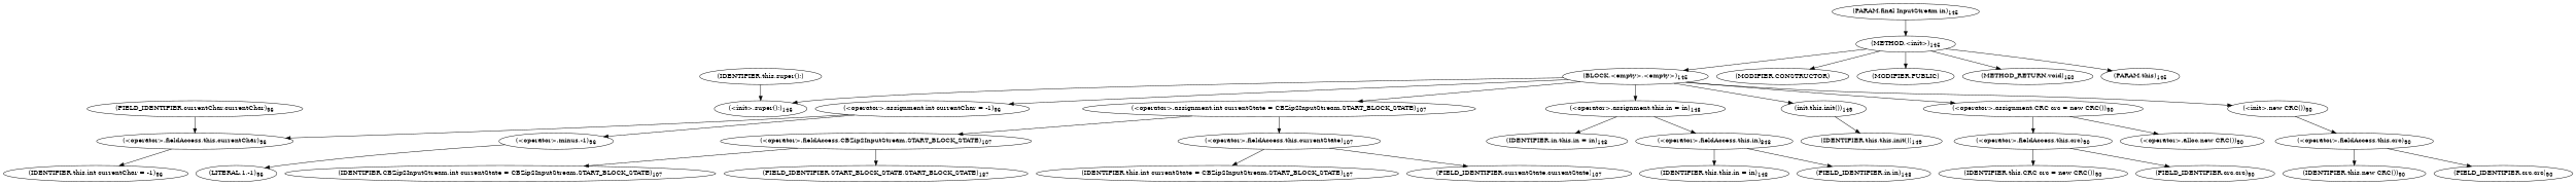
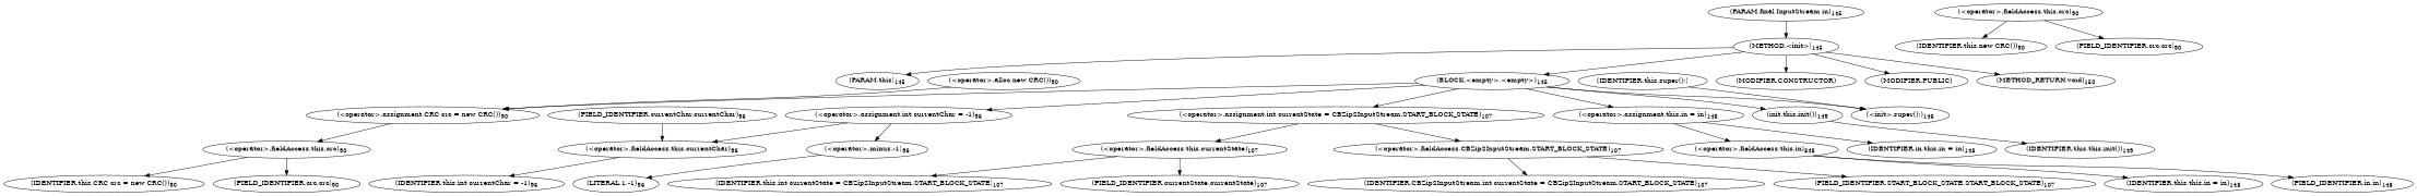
  digraph {
    n1 [label=<(METHOD,&lt;init&gt;)<SUB>145</SUB>>]
    n2 [label=<(PARAM,this)<SUB>145</SUB>>]
    n3 [label=<(BLOCK,&lt;empty&gt;,&lt;empty&gt;)<SUB>145</SUB>>]
    n4 [label=<(MODIFIER,CONSTRUCTOR)>]
    n5 [label=<(MODIFIER,PUBLIC)>]
    n6 [label=<(METHOD_RETURN,void)<SUB>150</SUB>>]
    n7 [label=<(PARAM,final InputStream in)<SUB>145</SUB>>]
    n8 [label=<(&lt;operator&gt;.assignment,CRC crc = new CRC())<SUB>90</SUB>>]
-   n9 [label=<(&lt;init&gt;,new CRC())<SUB>90</SUB>>]
    n10 [label=<(&lt;operator&gt;.assignment,int currentChar = -1)<SUB>96</SUB>>]
    n11 [label=<(&lt;operator&gt;.assignment,int currentState = CBZip2InputStream.START_BLOCK_STATE)<SUB>107</SUB>>]
    n12 [label=<(&lt;init&gt;,super();)<SUB>146</SUB>>]
    n13 [label=<(&lt;operator&gt;.assignment,this.in = in)<SUB>148</SUB>>]
    n14 [label=<(init,this.init())<SUB>149</SUB>>]
    n15 [label=<(&lt;operator&gt;.fieldAccess,this.crc)<SUB>90</SUB>>]
    n16 [label=<(&lt;operator&gt;.alloc,new CRC())<SUB>90</SUB>>]
    n17 [label=<(&lt;operator&gt;.fieldAccess,this.crc)<SUB>90</SUB>>]
    n18 [label=<(&lt;operator&gt;.fieldAccess,this.currentChar)<SUB>96</SUB>>]
    n19 [label=<(&lt;operator&gt;.minus,-1)<SUB>96</SUB>>]
    n20 [label=<(&lt;operator&gt;.fieldAccess,this.currentState)<SUB>107</SUB>>]
    n21 [label=<(&lt;operator&gt;.fieldAccess,CBZip2InputStream.START_BLOCK_STATE)<SUB>107</SUB>>]
    n22 [label=<(&lt;operator&gt;.fieldAccess,this.in)<SUB>848</SUB>>]
    n23 [label=<(IDENTIFIER,in,this.in = in)<SUB>148</SUB>>]
    n24 [label=<(IDENTIFIER,this,this.init())<SUB>149</SUB>>]
    n25 [label=<(IDENTIFIER,this,CRC crc = new CRC())<SUB>90</SUB>>]
    n26 [label=<(FIELD_IDENTIFIER,crc,crc)<SUB>90</SUB>>]
    n27 [label=<(IDENTIFIER,this,new CRC())<SUB>90</SUB>>]
    n28 [label=<(FIELD_IDENTIFIER,crc,crc)<SUB>90</SUB>>]
    n29 [label=<(IDENTIFIER,this,int currentChar = -1)<SUB>96</SUB>>]
    n30 [label=<(LITERAL,1,-1)<SUB>96</SUB>>]
    n31 [label=<(FIELD_IDENTIFIER,currentChar,currentChar)<SUB>96</SUB>>]
    n32 [label=<(IDENTIFIER,this,int currentState = CBZip2InputStream.START_BLOCK_STATE)<SUB>107</SUB>>]
    n33 [label=<(FIELD_IDENTIFIER,currentState,currentState)<SUB>107</SUB>>]
    n34 [label=<(IDENTIFIER,CBZip2InputStream,int currentState = CBZip2InputStream.START_BLOCK_STATE)<SUB>107</SUB>>]
-   n35 [label=<(FIELD_IDENTIFIER,START_BLOCK_STATE,START_BLOCK_STATE)<SUB>187</SUB>>]
+   n35 [label=<(FIELD_IDENTIFIER,START_BLOCK_STATE,START_BLOCK_STATE)<SUB>107</SUB>>]
    n36 [label=<(IDENTIFIER,this,super();)>]
    n37 [label=<(IDENTIFIER,this,this.in = in)<SUB>148</SUB>>]
    n38 [label=<(FIELD_IDENTIFIER,in,in)<SUB>148</SUB>>]
    n1 -> n2
    n1 -> n3
    n1 -> n4
    n1 -> n5
    n1 -> n6
    n3 -> n8
-   n3 -> n9
    n3 -> n10
    n3 -> n11
    n3 -> n12
    n3 -> n13
    n3 -> n14
    n7 -> n1
    n8 -> n15
-   n8 -> n16
-   n9 -> n17
+   n16 -> n8
    n10 -> n18
    n10 -> n19
    n11 -> n20
    n11 -> n21
    n13 -> n22
    n13 -> n23
    n14 -> n24
    n15 -> n25
    n15 -> n26
    n17 -> n27
    n17 -> n28
    n18 -> n29
    n19 -> n30
    n20 -> n32
    n20 -> n33
    n21 -> n34
    n21 -> n35
    n22 -> n37
    n22 -> n38
    n31 -> n18
    n36 -> n12
  }
